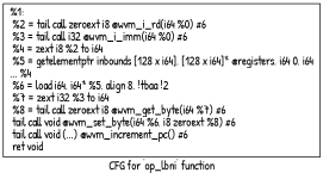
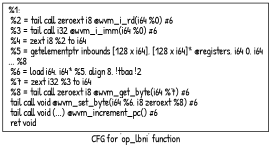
  digraph {
    label="CFG for 'op_lbni' function"
    fontname="Patrick Hand"
-   n1 [label="{%1:\l  %2 = tail call zeroext i8 @wvm_i_rd(i64 %0) #6\l  %3 = tail call i32 @wvm_i_imm(i64 %0) #6\l  %4 = zext i8 %2 to i64\l  %5 = getelementptr inbounds [128 x i64], [128 x i64]* @registers, i64 0, i64\l... %4\l  %6 = load i64, i64* %5, align 8, !tbaa !2\l  %7 = zext i32 %3 to i64\l  %8 = tail call zeroext i8 @wvm_get_byte(i64 %7) #6\l  tail call void @wvm_set_byte(i64 %6, i8 zeroext %8) #6\l  tail call void (...) @wvm_increment_pc() #6\l  ret void\l}" shape=record fontname="Patrick Hand"]
+   n1 [label="{%1:\l  %2 = tail call zeroext i8 @wvm_i_rd(i64 %0) #6\l  %3 = tail call i32 @wvm_i_imm(i64 %0) #6\l  %4 = zext i8 %2 to i64\l  %5 = getelementptr inbounds [128 x i64], [128 x i64]* @registers, i64 0, i64\l... %8\l  %6 = load i64, i64* %5, align 8, !tbaa !2\l  %7 = zext i32 %3 to i64\l  %8 = tail call zeroext i8 @wvm_get_byte(i64 %7) #6\l  tail call void @wvm_set_byte(i64 %6, i8 zeroext %8) #6\l  tail call void (...) @wvm_increment_pc() #6\l  ret void\l}" shape=record fontname="Patrick Hand"]
  }
